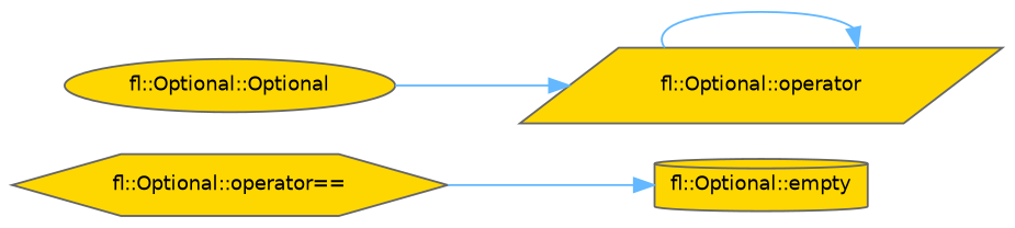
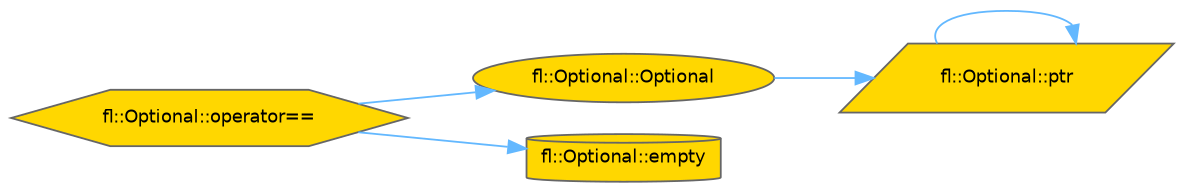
  digraph {
    rankdir=LR
    node [color=grey40 fillcolor=gold fontname=Helvetica fontsize=10 style=filled]
    edge [color=steelblue1 fontname=Helvetica fontsize=10 labelfontname=Helvetica labelfontsize=10 style=solid]
    n1 [color=gray40 fontcolor=black height=0.2 label="fl::Optional::operator==" shape=hexagon width=0.4]
    n2 [height=0.2 label="fl::Optional::Optional" shape=ellipse width=0.4]
    n3 [height=0.2 label="fl::Optional::empty" shape=cylinder width=0.4]
-   n4 [height=0.2 label="fl::Optional::operator" shape=parallelogram width=0.4]
+   n4 [height=0.2 label="fl::Optional::ptr" shape=parallelogram width=0.4]
+   n1 -> n2
    n1 -> n3
    n2 -> n4
    n4 -> n4
  }
